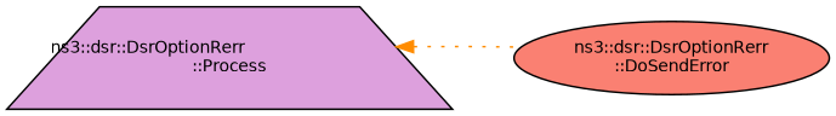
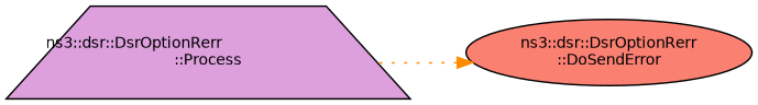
  digraph {
    rankdir=RL
    node [color=black fontname=Helvetica fontsize=10 style=filled]
    n1 [fillcolor=salmon fontcolor=black height=0.2 label="ns3::dsr::DsrOptionRerr\l::DoSendError" shape=ellipse width=0.4]
    n2 [fillcolor=plum height=0.2 label="ns3::dsr::DsrOptionRerr\l::Process" shape=trapezium width=0.4]
-   n2 -> n1 [color=darkorange dir=back fontname=Helvetica fontsize=10 labelfontname=Helvetica labelfontsize=10 style=dotted]
+   n1 -> n2 [color=darkorange dir=back fontname=Helvetica fontsize=10 labelfontname=Helvetica labelfontsize=10 style=dotted]
  }
